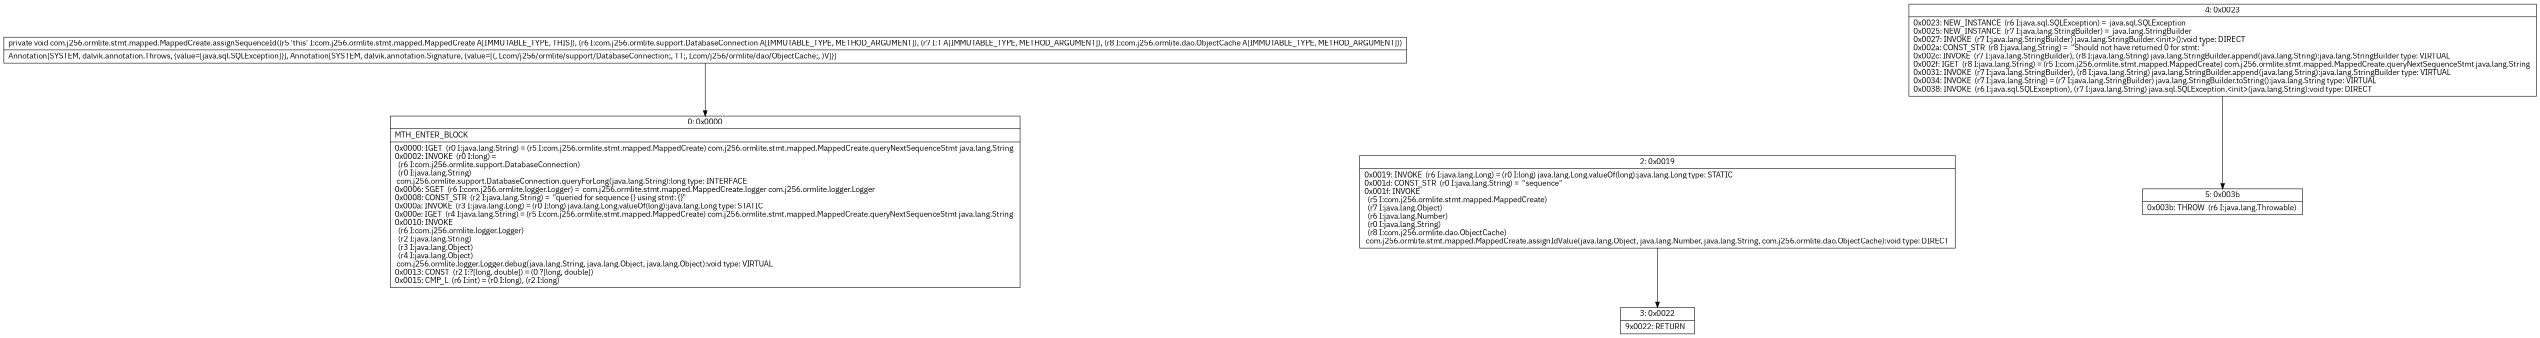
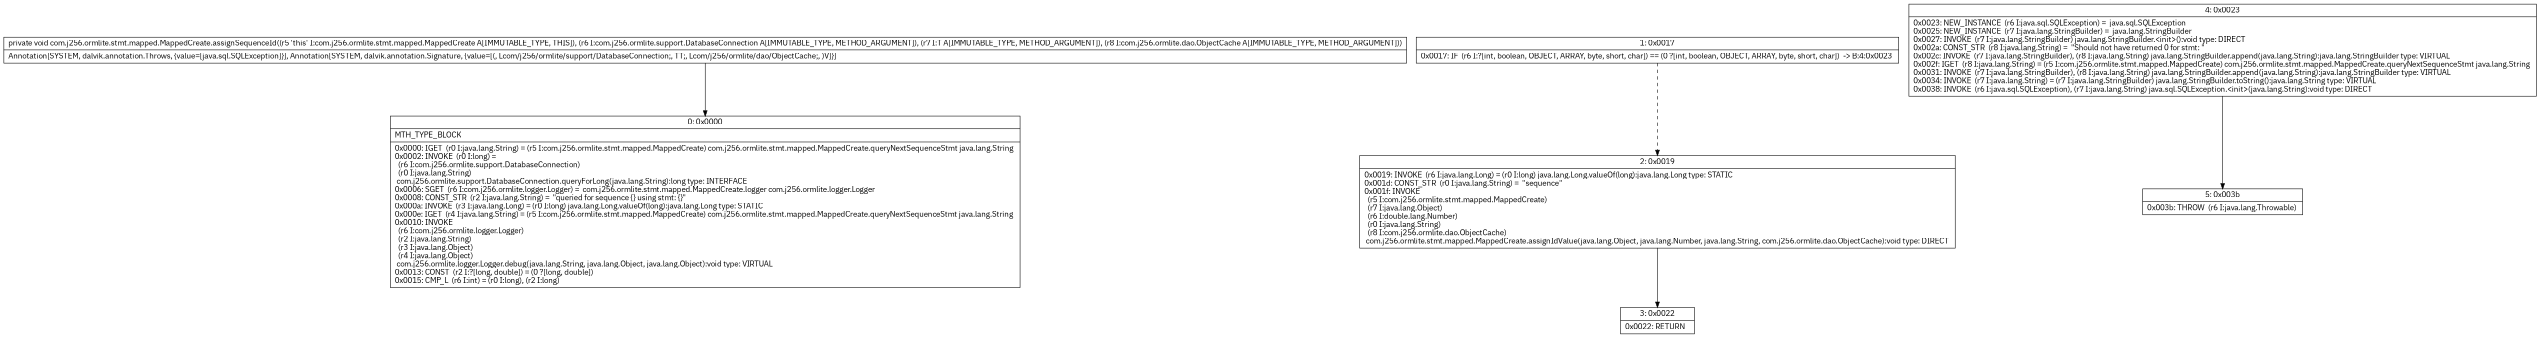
  digraph {
    fontname="IBM Plex Sans"
    node [fontname="IBM Plex Sans" shape=record]
    edge [fontname="IBM Plex Sans"]
-   n1 [label="{0\:\ 0x0000|MTH_ENTER_BLOCK\l|0x0000: IGET  (r0 I:java.lang.String) = (r5 I:com.j256.ormlite.stmt.mapped.MappedCreate) com.j256.ormlite.stmt.mapped.MappedCreate.queryNextSequenceStmt java.lang.String \l0x0002: INVOKE  (r0 I:long) = \l  (r6 I:com.j256.ormlite.support.DatabaseConnection)\l  (r0 I:java.lang.String)\l com.j256.ormlite.support.DatabaseConnection.queryForLong(java.lang.String):long type: INTERFACE \l0x0006: SGET  (r6 I:com.j256.ormlite.logger.Logger) =  com.j256.ormlite.stmt.mapped.MappedCreate.logger com.j256.ormlite.logger.Logger \l0x0008: CONST_STR  (r2 I:java.lang.String) =  \"queried for sequence \{\} using stmt: \{\}\" \l0x000a: INVOKE  (r3 I:java.lang.Long) = (r0 I:long) java.lang.Long.valueOf(long):java.lang.Long type: STATIC \l0x000e: IGET  (r4 I:java.lang.String) = (r5 I:com.j256.ormlite.stmt.mapped.MappedCreate) com.j256.ormlite.stmt.mapped.MappedCreate.queryNextSequenceStmt java.lang.String \l0x0010: INVOKE  \l  (r6 I:com.j256.ormlite.logger.Logger)\l  (r2 I:java.lang.String)\l  (r3 I:java.lang.Object)\l  (r4 I:java.lang.Object)\l com.j256.ormlite.logger.Logger.debug(java.lang.String, java.lang.Object, java.lang.Object):void type: VIRTUAL \l0x0013: CONST  (r2 I:?[long, double]) = (0 ?[long, double]) \l0x0015: CMP_L  (r6 I:int) = (r0 I:long), (r2 I:long) \l}"]
-   n3 [label="{2\:\ 0x0019|0x0019: INVOKE  (r6 I:java.lang.Long) = (r0 I:long) java.lang.Long.valueOf(long):java.lang.Long type: STATIC \l0x001d: CONST_STR  (r0 I:java.lang.String) =  \"sequence\" \l0x001f: INVOKE  \l  (r5 I:com.j256.ormlite.stmt.mapped.MappedCreate)\l  (r7 I:java.lang.Object)\l  (r6 I:java.lang.Number)\l  (r0 I:java.lang.String)\l  (r8 I:com.j256.ormlite.dao.ObjectCache)\l com.j256.ormlite.stmt.mapped.MappedCreate.assignIdValue(java.lang.Object, java.lang.Number, java.lang.String, com.j256.ormlite.dao.ObjectCache):void type: DIRECT \l}"]
-   n4 [label="{3\:\ 0x0022|9x0022: RETURN   \l}"]
+   n1 [label="{0\:\ 0x0000|MTH_TYPE_BLOCK\l|0x0000: IGET  (r0 I:java.lang.String) = (r5 I:com.j256.ormlite.stmt.mapped.MappedCreate) com.j256.ormlite.stmt.mapped.MappedCreate.queryNextSequenceStmt java.lang.String \l0x0002: INVOKE  (r0 I:long) = \l  (r6 I:com.j256.ormlite.support.DatabaseConnection)\l  (r0 I:java.lang.String)\l com.j256.ormlite.support.DatabaseConnection.queryForLong(java.lang.String):long type: INTERFACE \l0x0006: SGET  (r6 I:com.j256.ormlite.logger.Logger) =  com.j256.ormlite.stmt.mapped.MappedCreate.logger com.j256.ormlite.logger.Logger \l0x0008: CONST_STR  (r2 I:java.lang.String) =  \"queried for sequence \{\} using stmt: \{\}\" \l0x000a: INVOKE  (r3 I:java.lang.Long) = (r0 I:long) java.lang.Long.valueOf(long):java.lang.Long type: STATIC \l0x000e: IGET  (r4 I:java.lang.String) = (r5 I:com.j256.ormlite.stmt.mapped.MappedCreate) com.j256.ormlite.stmt.mapped.MappedCreate.queryNextSequenceStmt java.lang.String \l0x0010: INVOKE  \l  (r6 I:com.j256.ormlite.logger.Logger)\l  (r2 I:java.lang.String)\l  (r3 I:java.lang.Object)\l  (r4 I:java.lang.Object)\l com.j256.ormlite.logger.Logger.debug(java.lang.String, java.lang.Object, java.lang.Object):void type: VIRTUAL \l0x0013: CONST  (r2 I:?[long, double]) = (0 ?[long, double]) \l0x0015: CMP_L  (r6 I:int) = (r0 I:long), (r2 I:long) \l}"]
+   n2 [label="{1\:\ 0x0017|0x0017: IF  (r6 I:?[int, boolean, OBJECT, ARRAY, byte, short, char]) == (0 ?[int, boolean, OBJECT, ARRAY, byte, short, char])  \-\> B:4:0x0023 \l}"]
+   n3 [label="{2\:\ 0x0019|0x0019: INVOKE  (r6 I:java.lang.Long) = (r0 I:long) java.lang.Long.valueOf(long):java.lang.Long type: STATIC \l0x001d: CONST_STR  (r0 I:java.lang.String) =  \"sequence\" \l0x001f: INVOKE  \l  (r5 I:com.j256.ormlite.stmt.mapped.MappedCreate)\l  (r7 I:java.lang.Object)\l  (r6 I:double.lang.Number)\l  (r0 I:java.lang.String)\l  (r8 I:com.j256.ormlite.dao.ObjectCache)\l com.j256.ormlite.stmt.mapped.MappedCreate.assignIdValue(java.lang.Object, java.lang.Number, java.lang.String, com.j256.ormlite.dao.ObjectCache):void type: DIRECT \l}"]
+   n4 [label="{3\:\ 0x0022|0x0022: RETURN   \l}"]
    n5 [label="{4\:\ 0x0023|0x0023: NEW_INSTANCE  (r6 I:java.sql.SQLException) =  java.sql.SQLException \l0x0025: NEW_INSTANCE  (r7 I:java.lang.StringBuilder) =  java.lang.StringBuilder \l0x0027: INVOKE  (r7 I:java.lang.StringBuilder) java.lang.StringBuilder.\<init\>():void type: DIRECT \l0x002a: CONST_STR  (r8 I:java.lang.String) =  \"Should not have returned 0 for stmt: \" \l0x002c: INVOKE  (r7 I:java.lang.StringBuilder), (r8 I:java.lang.String) java.lang.StringBuilder.append(java.lang.String):java.lang.StringBuilder type: VIRTUAL \l0x002f: IGET  (r8 I:java.lang.String) = (r5 I:com.j256.ormlite.stmt.mapped.MappedCreate) com.j256.ormlite.stmt.mapped.MappedCreate.queryNextSequenceStmt java.lang.String \l0x0031: INVOKE  (r7 I:java.lang.StringBuilder), (r8 I:java.lang.String) java.lang.StringBuilder.append(java.lang.String):java.lang.StringBuilder type: VIRTUAL \l0x0034: INVOKE  (r7 I:java.lang.String) = (r7 I:java.lang.StringBuilder) java.lang.StringBuilder.toString():java.lang.String type: VIRTUAL \l0x0038: INVOKE  (r6 I:java.sql.SQLException), (r7 I:java.lang.String) java.sql.SQLException.\<init\>(java.lang.String):void type: DIRECT \l}"]
    n6 [label="{5\:\ 0x003b|0x003b: THROW  (r6 I:java.lang.Throwable) \l}"]
    n7 [label="{private void com.j256.ormlite.stmt.mapped.MappedCreate.assignSequenceId((r5 'this' I:com.j256.ormlite.stmt.mapped.MappedCreate A[IMMUTABLE_TYPE, THIS]), (r6 I:com.j256.ormlite.support.DatabaseConnection A[IMMUTABLE_TYPE, METHOD_ARGUMENT]), (r7 I:T A[IMMUTABLE_TYPE, METHOD_ARGUMENT]), (r8 I:com.j256.ormlite.dao.ObjectCache A[IMMUTABLE_TYPE, METHOD_ARGUMENT]))  | Annotation[SYSTEM, dalvik.annotation.Throws, \{value=[java.sql.SQLException]\}], Annotation[SYSTEM, dalvik.annotation.Signature, \{value=[(, Lcom\/j256\/ormlite\/support\/DatabaseConnection;, TT;, Lcom\/j256\/ormlite\/dao\/ObjectCache;, )V]\}]\l}"]
+   n2 -> n3 [style=dashed]
    n3 -> n4
    n5 -> n6
    n7 -> n1
  }
